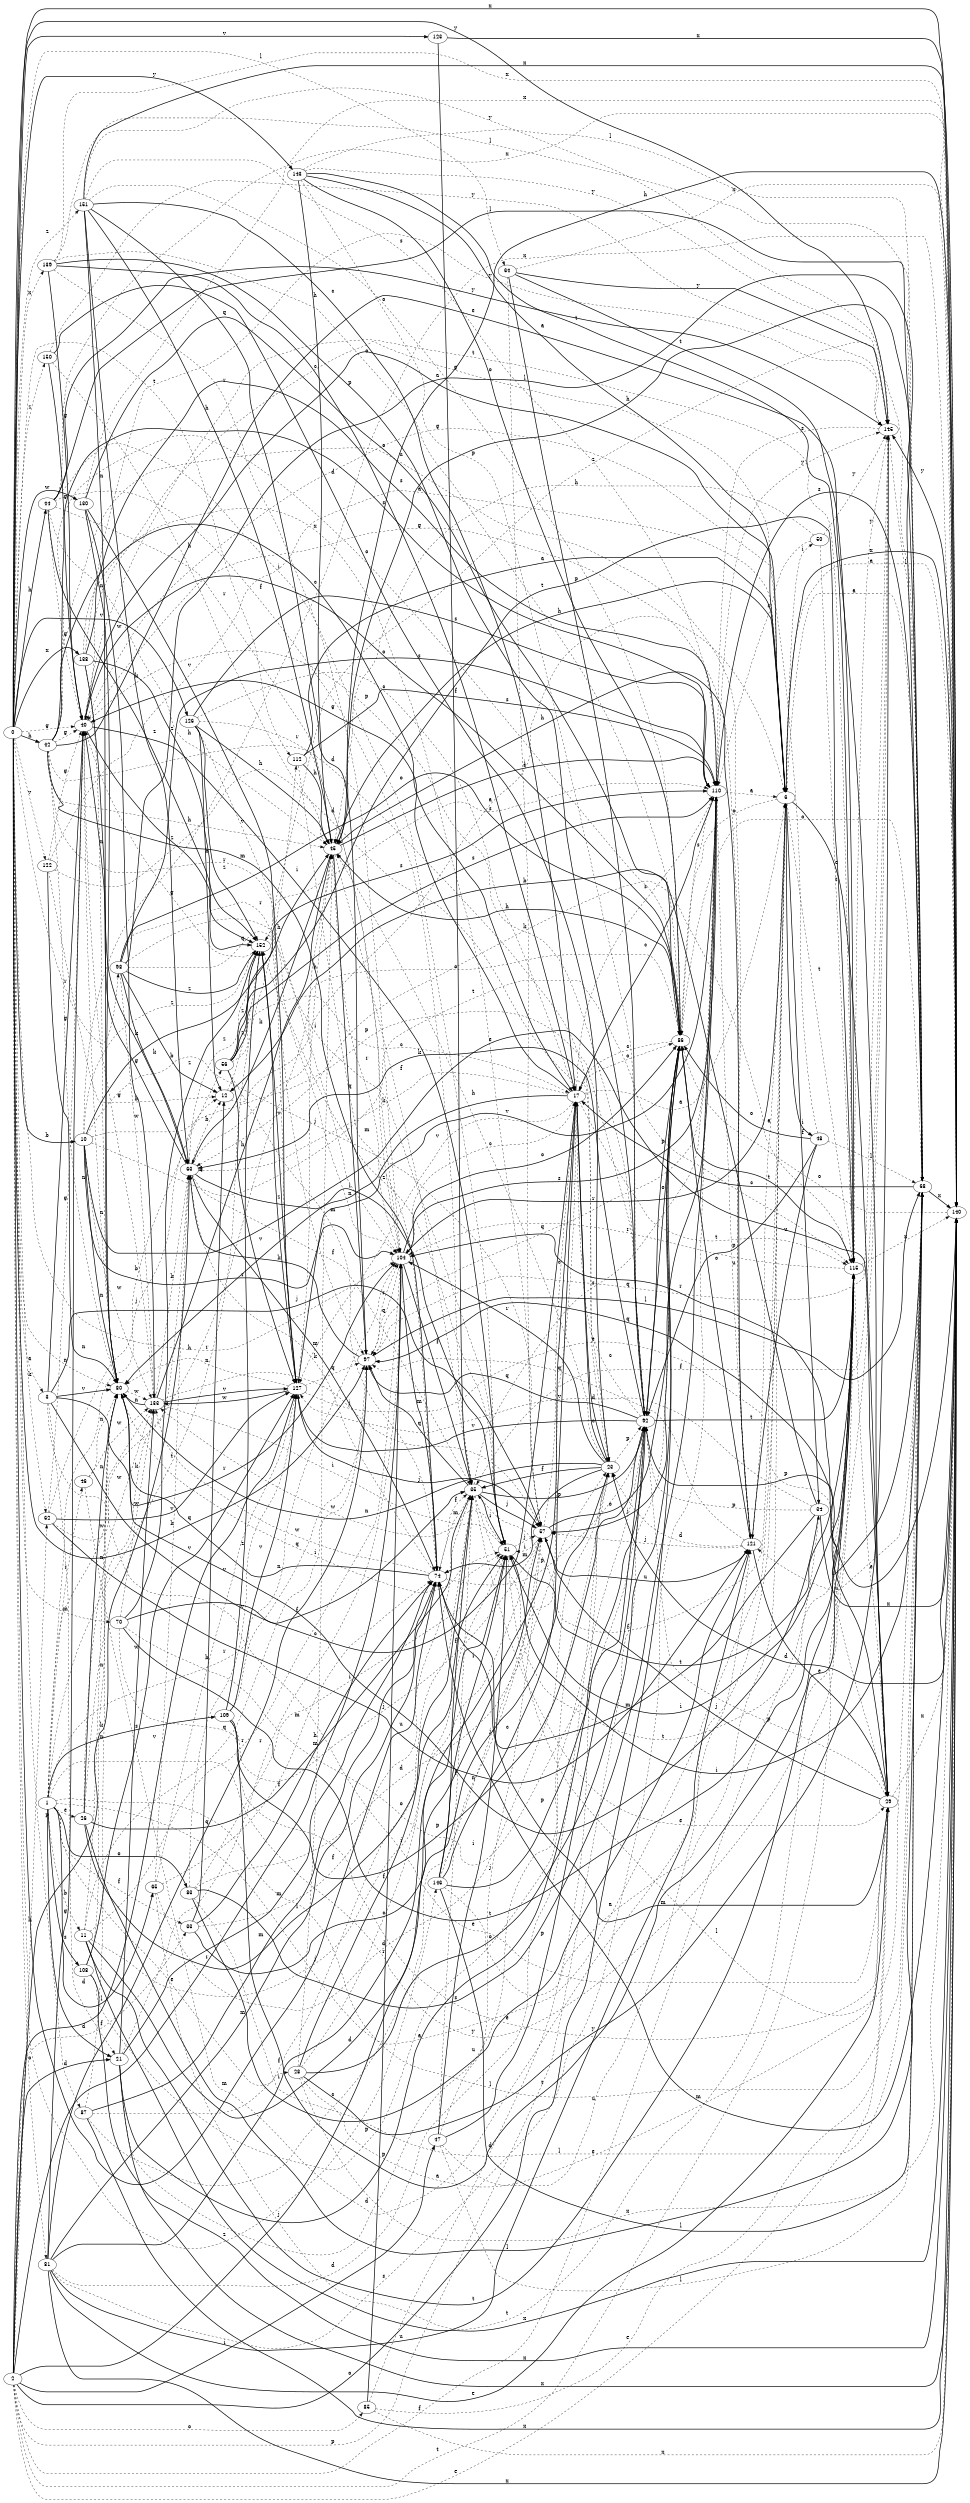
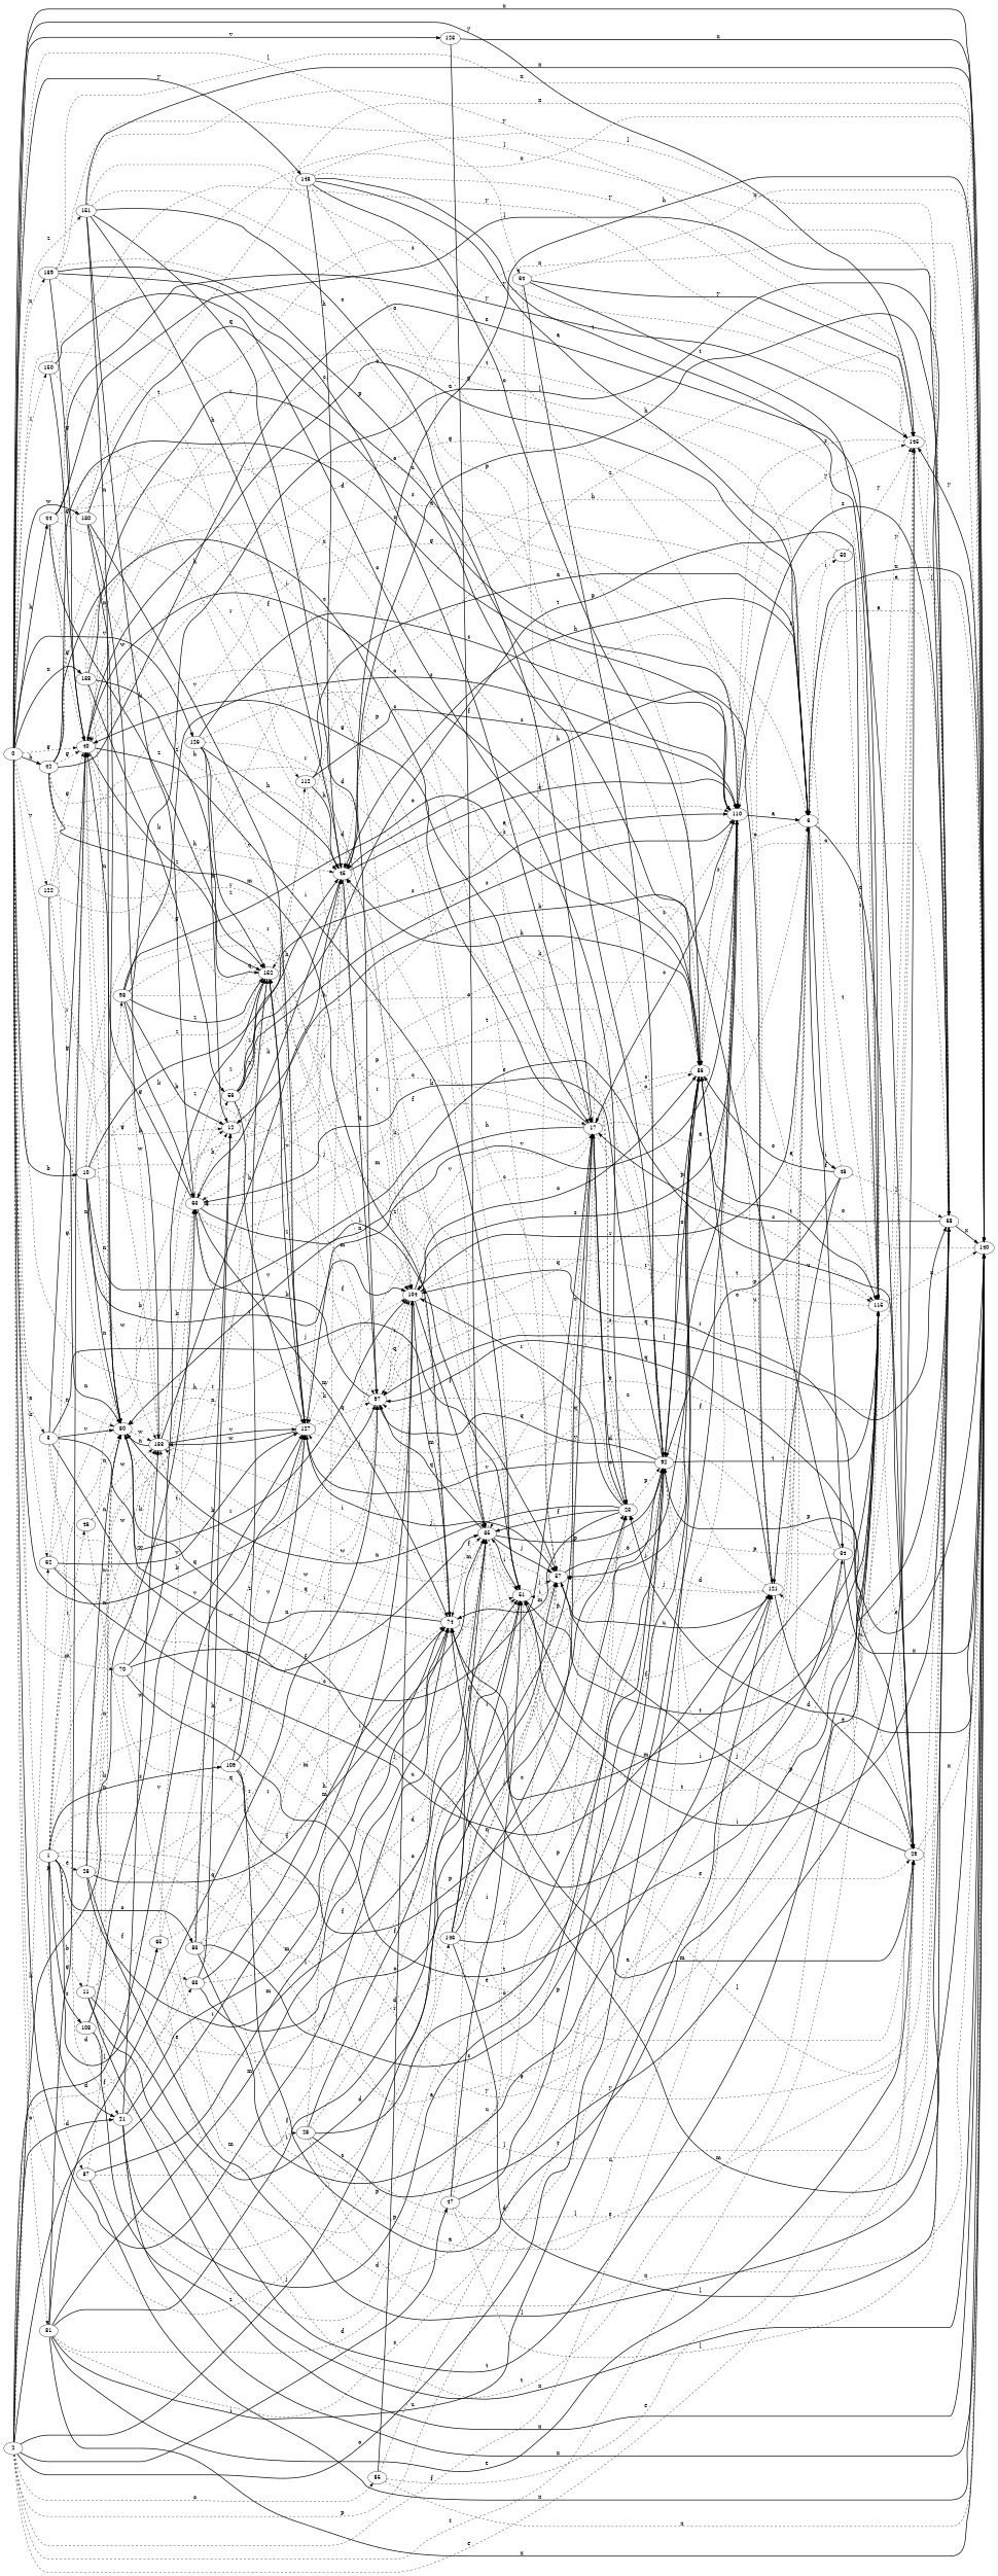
  strict digraph {
    rankdir=LR
    edge [style=dashed]
    0
    3
    10
    40
    42
    44
    62
    64
    70
    74
    80
    81
    87
    97
    98
    104
    112
    122
    123
    126
    130
    138
    139
    140
    143
    145
    146
    150
    151
    21
    29
    57
    17
    133
    92
    115
    110
    152
    6
    86
    51
    45
    23
    121
    68
    35
    127
    12
    63
    1
    11
    26
    28
    33
    46
    56
    65
    83
    108
    109
    34
    48
    50
    2
    47
    85
    0 -> 3 [label=a]
    0 -> 10 [label=b style=bold]
    0 -> 40 [label=g]
    0 -> 42 [label=h style=bold]
    0 -> 44 [label=h style=bold]
    0 -> 62 [label=k]
    0 -> 64 [label=l]
    0 -> 70 [label=m]
    0 -> 74 [label=m style=bold]
    0 -> 80 [label=n]
    0 -> 81 [label=o]
    0 -> 87 [label=p]
    0 -> 97 [label=q style=bold]
    0 -> 98 [label=r]
    0 -> 104 [label=r]
    0 -> 112 [label=t]
    0 -> 122 [label=v]
    0 -> 123 [label=v style=bold]
    0 -> 126 [label=v style=bold]
    0 -> 130 [label=w style=bold]
    0 -> 138 [label=x style=bold]
    0 -> 139 [label=x]
    0 -> 140 [label=x style=bold]
    0 -> 143 [label=y style=bold]
    0 -> 145 [label=y style=bold]
    0 -> 146 [label=z]
    0 -> 150 [label=z]
    0 -> 151 [label=z]
    3 -> 40 [label=g style=bold]
    3 -> 80 [label=v style=bold]
    3 -> 104 [label=r style=bold]
    3 -> 21 [label=d]
    3 -> 29 [label=e]
    3 -> 57 [label=j style=bold]
    3 -> 17 [label=c style=bold]
    10 -> 80 [label=n style=bold]
    10 -> 104 [label=r style=bold]
    10 -> 140 [label=x]
    10 -> 29 [label=e style=bold]
    10 -> 57 [label=j]
    10 -> 133 [label=w]
    10 -> 92 [label=p]
    10 -> 115 [label=t]
    10 -> 110 [label=s style=bold]
    10 -> 152 [label=z]
    40 -> 80 [label=n]
    40 -> 92 [label=p]
    40 -> 115 [label=t]
    40 -> 152 [label=z style=bold]
    40 -> 6 [label=a style=bold]
    40 -> 86 [label=o style=bold]
    40 -> 51 [label=i style=bold]
    42 -> 40 [label=g]
    42 -> 74 [label=m style=bold]
    42 -> 80 [label=n]
    42 -> 104 [label=r]
    42 -> 29 [label=e style=bold]
    42 -> 17 [label=c style=bold]
    42 -> 110 [label=s style=bold]
    42 -> 86 [label=o]
    42 -> 45 [label=h]
    42 -> 23 [label=d]
    42 -> 121 [label=u]
    44 -> 40 [label=g]
    44 -> 104 [label=r]
    44 -> 140 [label=x]
    44 -> 145 [label=y style=bold]
    44 -> 152 [label=z style=bold]
    44 -> 51 [label=i]
    44 -> 45 [label=h]
    44 -> 68 [label=l style=bold]
    44 -> 35 [label=f]
    62 -> 40 [label=g]
    62 -> 45 [label=h]
    62 -> 121 [label=u style=bold]
    62 -> 127 [label=v style=bold]
    62 -> 12 [label=b]
    64 -> 140 [label=x]
    64 -> 145 [label=y style=bold]
    64 -> 57 [label=j]
    64 -> 92 [label=p style=bold]
    64 -> 115 [label=t style=bold]
    70 -> 29 [label=e]
    70 -> 133 [label=w]
    70 -> 115 [label=t style=bold]
    70 -> 152 [label=z style=bold]
    70 -> 86 [label=o]
    70 -> 35 [label=f style=bold]
    74 -> 80 [label=n style=bold]
    74 -> 133 [label=w]
    74 -> 92 [label=p]
    74 -> 35 [label=f]
    74 -> 63 [label=k]
    80 -> 133 [label=w]
    80 -> 51 [label=i]
    81 -> 40 [label=g style=bold]
    81 -> 74 [label=m style=bold]
    81 -> 97 [label=q style=bold]
    81 -> 140 [label=x style=bold]
    81 -> 29 [label=e style=bold]
    81 -> 110 [label=s]
    81 -> 51 [label=i style=bold]
    81 -> 23 [label=d]
    81 -> 121 [label=u style=bold]
    87 -> 74 [label=m style=bold]
    87 -> 80 [label=n]
    87 -> 140 [label=x style=bold]
    87 -> 17 [label=c]
    87 -> 35 [label=f]
    97 -> 104 [label=r]
    97 -> 68 [label=l style=bold]
    97 -> 63 [label=k style=bold]
    98 -> 97 [label=q]
    98 -> 104 [label=r]
    98 -> 133 [label=w]
    98 -> 110 [label=s style=bold]
    98 -> 152 [label=z style=bold]
    98 -> 86 [label=o style=bold]
    98 -> 51 [label=i]
    98 -> 68 [label=l style=bold]
    98 -> 12 [label=b style=bold]
    98 -> 63 [label=k style=bold]
    104 -> 74 [label=m style=bold]
    104 -> 97 [label=q]
    104 -> 17 [label=c]
    104 -> 110 [label=s style=bold]
    104 -> 86 [label=o style=bold]
    104 -> 35 [label=f style=bold]
    112 -> 74 [label=m]
    112 -> 110 [label=s style=bold]
    112 -> 6 [label=a style=bold]
    112 -> 45 [label=h style=bold]
    122 -> 40 [label=g]
    122 -> 80 [label=n style=bold]
    122 -> 6 [label=a]
    122 -> 23 [label=d]
    122 -> 12 [label=b]
    123 -> 140 [label=x style=bold]
    123 -> 35 [label=f style=bold]
    126 -> 104 [label=r]
    126 -> 17 [label=c]
    126 -> 110 [label=s style=bold]
    126 -> 152 [label=z style=bold]
    126 -> 45 [label=h style=bold]
    126 -> 127 [label=v]
    126 -> 12 [label=b style=bold]
    130 -> 80 [label=n style=bold]
    130 -> 140 [label=x]
    130 -> 133 [label=w style=bold]
    130 -> 86 [label=o style=bold]
    130 -> 127 [label=v style=bold]
    138 -> 80 [label=n]
    138 -> 145 [label=y]
    138 -> 57 [label=x]
    138 -> 110 [label=s style=bold]
    138 -> 152 [label=z style=bold]
-   138 -> 63 [label=k style=bold]
+   138 -> 56 [label=k style=bold]
    139 -> 40 [label=g style=bold]
    139 -> 104 [label=r]
    139 -> 140 [label=x]
    139 -> 17 [label=c style=bold]
    139 -> 92 [label=p style=bold]
    139 -> 86 [label=o]
    139 -> 68 [label=l]
    140 -> 74 [label=m style=bold]
    140 -> 104 [label=r style=bold]
    140 -> 145 [label=y style=bold]
    140 -> 6 [label=a]
    140 -> 86 [label=o]
    140 -> 45 [label=h style=bold]
    140 -> 23 [label=d style=bold]
    143 -> 145 [label=y]
    143 -> 92 [label=p]
    143 -> 115 [label=t style=bold]
    143 -> 6 [label=a style=bold]
    143 -> 86 [label=o style=bold]
    143 -> 45 [label=h style=bold]
    143 -> 68 [label=l]
    145 -> 97 [label=q]
    145 -> 110 [label=s]
    145 -> 68 [label=l]
    145 -> 35 [label=f]
    146 -> 57 [label=j]
    146 -> 17 [label=c style=bold]
    146 -> 92 [label=p style=bold]
    146 -> 6 [label=a]
    146 -> 51 [label=i style=bold]
    146 -> 68 [label=l style=bold]
    146 -> 35 [label=f style=bold]
    150 -> 40 [label=g style=bold]
    150 -> 145 [label=y]
    150 -> 45 [label=h]
    150 -> 23 [label=d style=bold]
    151 -> 80 [label=n style=bold]
    151 -> 97 [label=q style=bold]
    151 -> 140 [label=x style=bold]
    151 -> 145 [label=y]
    151 -> 17 [label=c style=bold]
    151 -> 110 [label=s]
    151 -> 86 [label=o]
    151 -> 45 [label=h style=bold]
    151 -> 63 [label=k style=bold]
    21 -> 74 [label=m style=bold]
    21 -> 104 [label=r]
    21 -> 140 [label=x style=bold]
    21 -> 133 [label=w style=bold]
    21 -> 92 [label=p style=bold]
    21 -> 23 [label=d]
    29 -> 74 [label=m style=bold]
    29 -> 97 [label=q style=bold]
    29 -> 140 [label=x]
    29 -> 57 [label=j style=bold]
    29 -> 92 [label=p]
    57 -> 17 [label=c]
    57 -> 86 [label=o style=bold]
    57 -> 51 [label=i]
    57 -> 121 [label=u style=bold]
    17 -> 40 [label=g style=bold]
    17 -> 80 [label=n style=bold]
    17 -> 115 [label=t]
    17 -> 110 [label=s]
    17 -> 6 [label=a]
    17 -> 86 [label=o]
    17 -> 23 [label=d style=bold]
    17 -> 127 [label=v]
    17 -> 63 [label=k]
    133 -> 40 [label=g]
    133 -> 80 [label=n style=bold]
    133 -> 57 [label=j]
    133 -> 51 [label=i]
    133 -> 45 [label=h style=bold]
    133 -> 127 [label=v style=bold]
    133 -> 63 [label=k]
    92 -> 97 [label=q style=bold]
    92 -> 17 [label=c]
    92 -> 115 [label=t style=bold]
    92 -> 86 [label=o style=bold]
    92 -> 127 [label=v style=bold]
    92 -> 63 [label=k style=bold]
    115 -> 104 [label=r]
    115 -> 140 [label=x]
    115 -> 145 [label=y]
    115 -> 29 [label=e]
    115 -> 51 [label=i style=bold]
    115 -> 63 [label=k]
    110 -> 97 [label=q]
    110 -> 145 [label=y]
    110 -> 57 [label=j style=bold]
    110 -> 17 [label=c style=bold]
-   110 -> 6 [label=a]
+   110 -> 6 [label=a style=bold]
    110 -> 121 [label=u]
    110 -> 127 [label=v style=bold]
    152 -> 40 [label=g]
    152 -> 110 [label=s]
    152 -> 127 [label=v style=bold]
    6 -> 40 [label=g]
    6 -> 104 [label=r style=bold]
    6 -> 140 [label=x style=bold]
    6 -> 29 [label=e style=bold]
    6 -> 115 [label=t]
    6 -> 86 [label=o]
    6 -> 45 [label=h style=bold]
    6 -> 35 [label=f]
    6 -> 34 [label=f style=bold]
    6 -> 48 [label=i style=bold]
    6 -> 50 [label=i]
    86 -> 17 [label=c]
    86 -> 92 [label=p style=bold]
    86 -> 115 [label=t style=bold]
    86 -> 110 [label=s]
    86 -> 45 [label=h style=bold]
    51 -> 57 [label=j]
    51 -> 133 [label=w]
    51 -> 115 [label=t style=bold]
    51 -> 152 [label=z]
    51 -> 68 [label=l]
    45 -> 97 [label=q style=bold]
    45 -> 104 [label=r]
    45 -> 110 [label=s style=bold]
    45 -> 35 [label=f]
    45 -> 63 [label=k style=bold]
    23 -> 74 [label=m style=bold]
    23 -> 80 [label=n style=bold]
    23 -> 104 [label=r style=bold]
    23 -> 17 [label=c style=bold]
    23 -> 92 [label=p]
    23 -> 45 [label=h]
    23 -> 35 [label=f style=bold]
    121 -> 40 [label=g]
    121 -> 97 [label=q]
    121 -> 29 [label=e style=bold]
    121 -> 57 [label=j]
    121 -> 6 [label=a]
    121 -> 86 [label=o style=bold]
    121 -> 45 [label=h style=bold]
    121 -> 23 [label=d]
    68 -> 140 [label=x style=bold]
    68 -> 17 [label=c style=bold]
    68 -> 92 [label=p style=bold]
    68 -> 110 [label=s style=bold]
    68 -> 152 [label=z]
    68 -> 6 [label=a]
    68 -> 86 [label=o]
    68 -> 51 [label=i style=bold]
    68 -> 45 [label=h style=bold]
    68 -> 121 [label=u]
    35 -> 74 [label=m]
    35 -> 97 [label=q style=bold]
    35 -> 29 [label=e]
    35 -> 57 [label=j style=bold]
    35 -> 92 [label=p style=bold]
    35 -> 115 [label=t]
    35 -> 110 [label=s]
    35 -> 51 [label=i style=bold]
    127 -> 80 [label=n]
    127 -> 97 [label=q]
    127 -> 29 [label=e]
    127 -> 57 [label=j style=bold]
    127 -> 133 [label=w style=bold]
    127 -> 152 [label=z style=bold]
    127 -> 45 [label=h]
    12 -> 152 [label=z]
    12 -> 86 [label=o]
    63 -> 40 [label=g style=bold]
    63 -> 74 [label=m style=bold]
    63 -> 152 [label=z]
    63 -> 6 [label=a]
    63 -> 51 [label=i style=bold]
    63 -> 35 [label=f]
    63 -> 12 [label=b]
    1 -> 104 [label=r]
    1 -> 112 [label=t]
    1 -> 145 [label=y]
    1 -> 21 [label=d style=bold]
    1 -> 133 [label=w]
    1 -> 6 [label=a]
    1 -> 68 [label=l]
    1 -> 11 [label=b]
    1 -> 26 [label=e]
    1 -> 28 [label=e]
    1 -> 33 [label=f]
    1 -> 46 [label=i]
    1 -> 56 [label=j]
    1 -> 65 [label=l style=bold]
    1 -> 83 [label=o style=bold]
    1 -> 108 [label=s style=bold]
    1 -> 109 [label=s style=bold]
    11 -> 80 [label=n]
    11 -> 97 [label=q]
    11 -> 104 [label=r]
    11 -> 140 [label=x style=bold]
    11 -> 57 [label=j]
    11 -> 115 [label=t style=bold]
    11 -> 23 [label=d style=bold]
    26 -> 80 [label=n style=bold]
    26 -> 133 [label=w]
    26 -> 51 [label=i style=bold]
    26 -> 68 [label=l style=bold]
    26 -> 35 [label=f style=bold]
    26 -> 63 [label=k]
    28 -> 140 [label=x]
    28 -> 145 [label=y style=bold]
    28 -> 29 [label=e]
    28 -> 86 [label=o style=bold]
    28 -> 51 [label=i]
    28 -> 45 [label=h]
    28 -> 35 [label=f style=bold]
    33 -> 74 [label=m style=bold]
    33 -> 17 [label=c style=bold]
    33 -> 35 [label=f]
    33 -> 12 [label=b style=bold]
    46 -> 80 [label=n]
    46 -> 133 [label=w]
    46 -> 6 [label=a]
    56 -> 74 [label=m]
    56 -> 17 [label=c]
    56 -> 115 [label=t style=bold]
    56 -> 110 [label=s style=bold]
    56 -> 152 [label=z style=bold]
    56 -> 45 [label=h style=bold]
    56 -> 127 [label=v style=bold]
    65 -> 74 [label=m]
    65 -> 115 [label=t]
    65 -> 23 [label=d]
    65 -> 127 [label=v]
    65 -> 63 [label=k]
    83 -> 110 [label=s style=bold]
    83 -> 51 [label=i]
    83 -> 23 [label=d]
    83 -> 121 [label=u style=bold]
    83 -> 68 [label=l]
    83 -> 127 [label=v]
+   83 -> 12 [label=b style=bold]
    108 -> 80 [label=n]
    108 -> 140 [label=x style=bold]
    108 -> 92 [label=p]
    108 -> 127 [label=v style=bold]
    109 -> 97 [label=q]
    109 -> 57 [label=j]
    109 -> 92 [label=p style=bold]
    109 -> 115 [label=t style=bold]
    109 -> 152 [label=z style=bold]
    109 -> 127 [label=v style=bold]
    34 -> 74 [label=m style=bold]
    34 -> 80 [label=n style=bold]
    34 -> 140 [label=x style=bold]
    34 -> 92 [label=p]
    34 -> 127 [label=v]
    34 -> 12 [label=b style=bold]
    48 -> 40 [label=g]
    48 -> 92 [label=p style=bold]
    48 -> 86 [label=o style=bold]
    48 -> 121 [label=u style=bold]
    48 -> 68 [label=l]
    50 -> 145 [label=y]
    50 -> 115 [label=t]
    50 -> 110 [label=s]
    50 -> 45 [label=h]
    2 -> 62 [label=k]
    2 -> 104 [label=r style=bold]
    2 -> 21 [label=d style=bold]
    2 -> 29 [label=e]
    2 -> 57 [label=j style=bold]
    2 -> 92 [label=p]
    2 -> 115 [label=t]
    2 -> 86 [label=o style=bold]
    2 -> 127 [label=v style=bold]
    2 -> 63 [label=k style=bold]
    2 -> 33 [label=f]
    2 -> 34 [label=f]
    2 -> 47 [label=i style=bold]
    2 -> 85 [label=o]
    47 -> 57 [label=j]
    47 -> 92 [label=p style=bold]
    47 -> 51 [label=i style=bold]
    47 -> 121 [label=u]
    47 -> 68 [label=l]
    47 -> 35 [label=f]
    85 -> 104 [label=r style=bold]
    85 -> 140 [label=x]
    85 -> 29 [label=e]
    85 -> 23 [label=d]
  }
